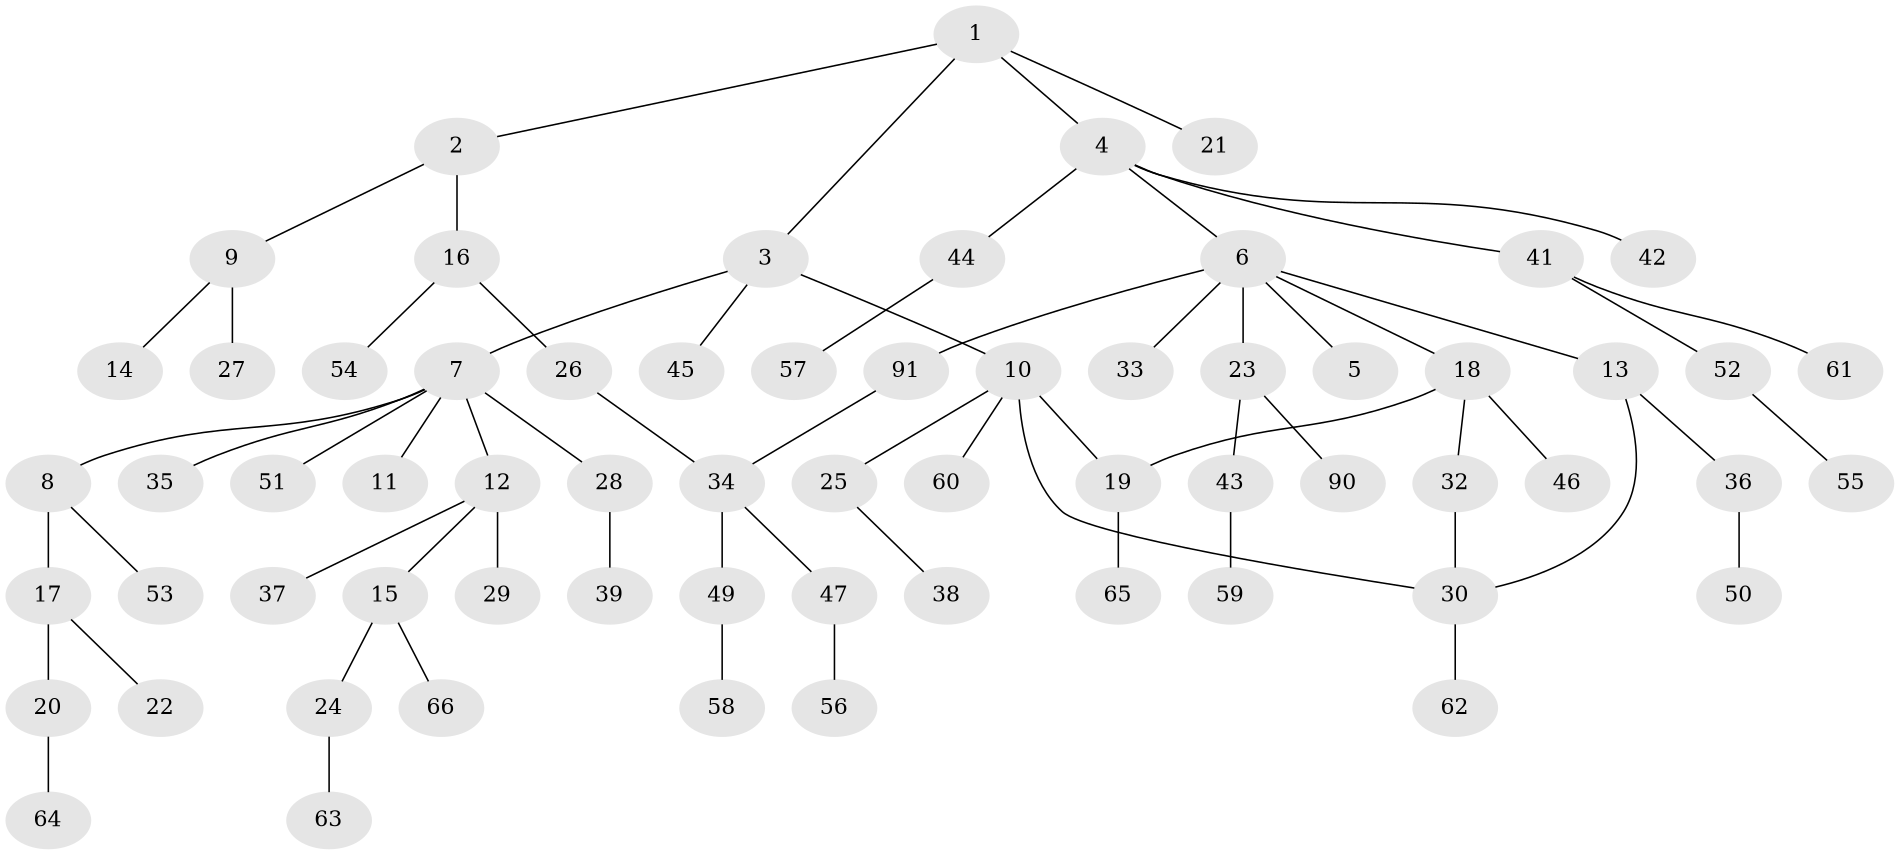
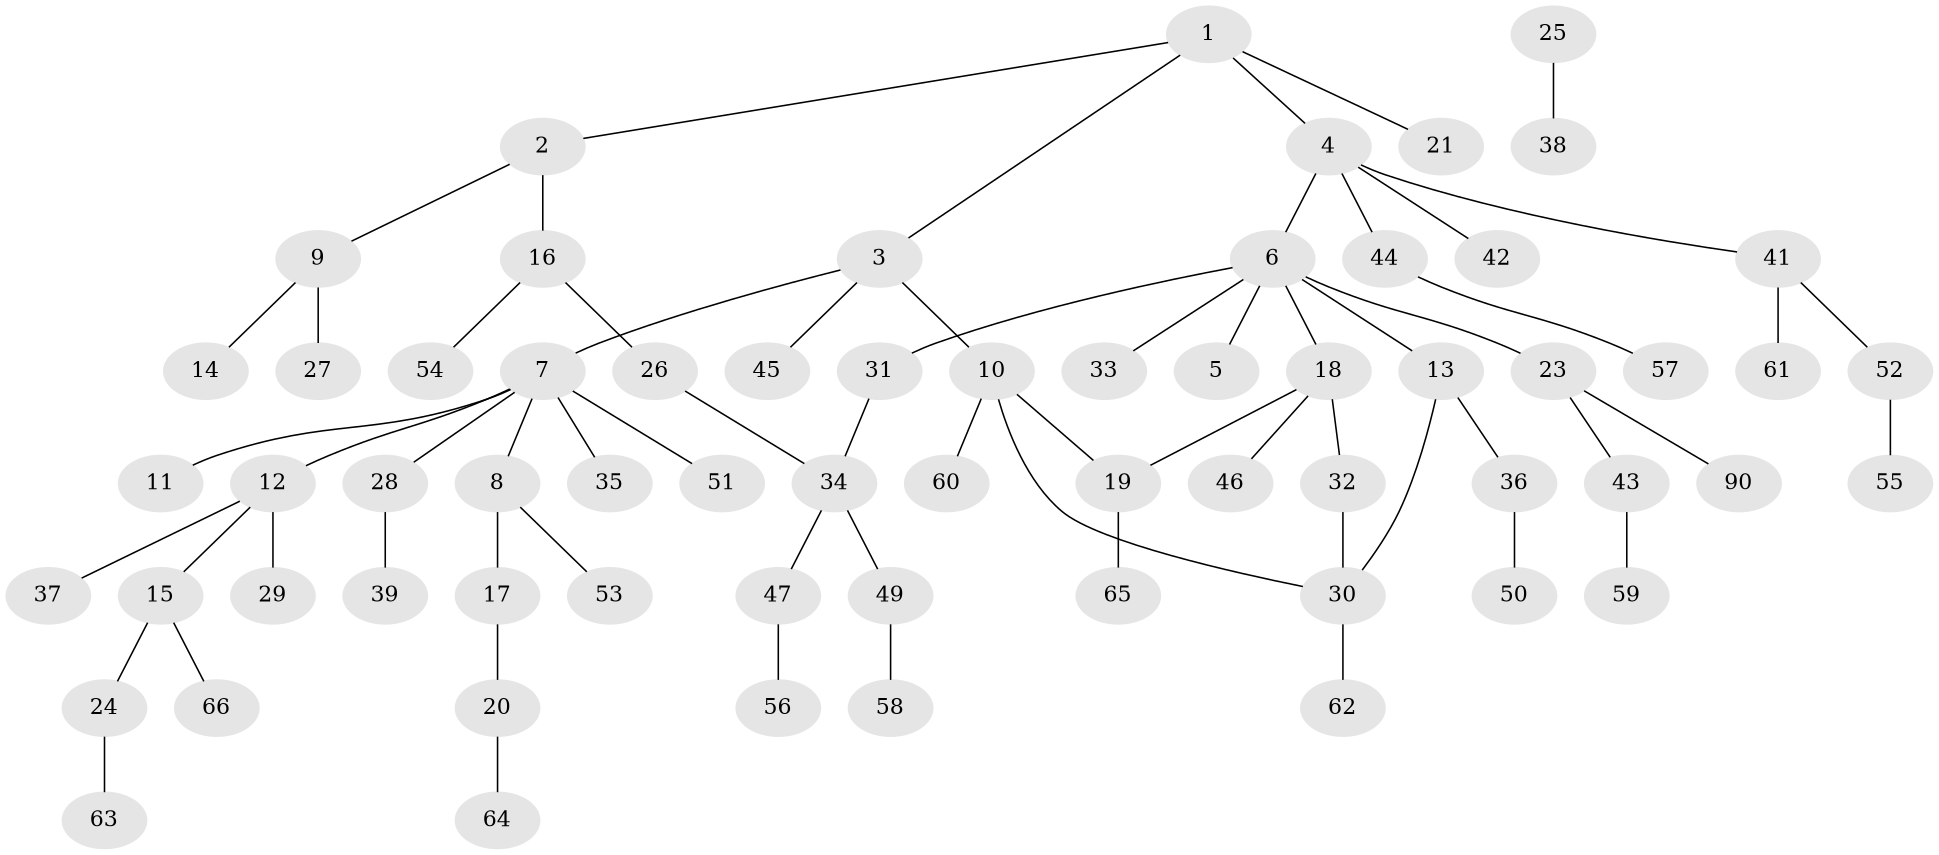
  graph {
    node [color=gray90 style=filled]
    1
    2
    3
    4
    21
    9
    16
    7
    10
    45
    6
    41
    42
    44
    14
    27
    26
    54
    8
    11
    12
    28
    35
    51
    19
    25
    30
    60
    5
    13
    18
    23
-   31 [label=91]
+   31
    33
    52
    61
    57
    36
    32
    46
    n41 [label=90]
    43
    34
    17
    53
    15
    29
    37
    39
    20
-   22
    65
    38
    62
    24
    66
    50
    63
    64
    59
    47
    49
    56
    58
    55
    1 -- 2
    1 -- 3
    1 -- 4
    1 -- 21
    2 -- 9
    2 -- 16
    3 -- 7
    3 -- 10
    3 -- 45
    4 -- 6
    4 -- 41
    4 -- 42
    4 -- 44
    9 -- 14
    9 -- 27
    16 -- 26
    16 -- 54
    7 -- 8
    7 -- 11
    7 -- 12
    7 -- 28
    7 -- 35
    7 -- 51
    10 -- 19
-   10 -- 25
    10 -- 30
    10 -- 60
    6 -- 5
    6 -- 13
    6 -- 18
    6 -- 23
    6 -- 31
    6 -- 33
    41 -- 52
    41 -- 61
    44 -- 57
    26 -- 34
    8 -- 17
    8 -- 53
    12 -- 15
    12 -- 29
    12 -- 37
    28 -- 39
    19 -- 65
    25 -- 38
    30 -- 62
    13 -- 30
    13 -- 36
    18 -- 19
    18 -- 32
    18 -- 46
    23 -- n41
    23 -- 43
    31 -- 34
    52 -- 55
    36 -- 50
    32 -- 30
    43 -- 59
    34 -- 47
    34 -- 49
    17 -- 20
-   17 -- 22
    15 -- 24
    15 -- 66
    20 -- 64
    24 -- 63
    47 -- 56
    49 -- 58
  }
